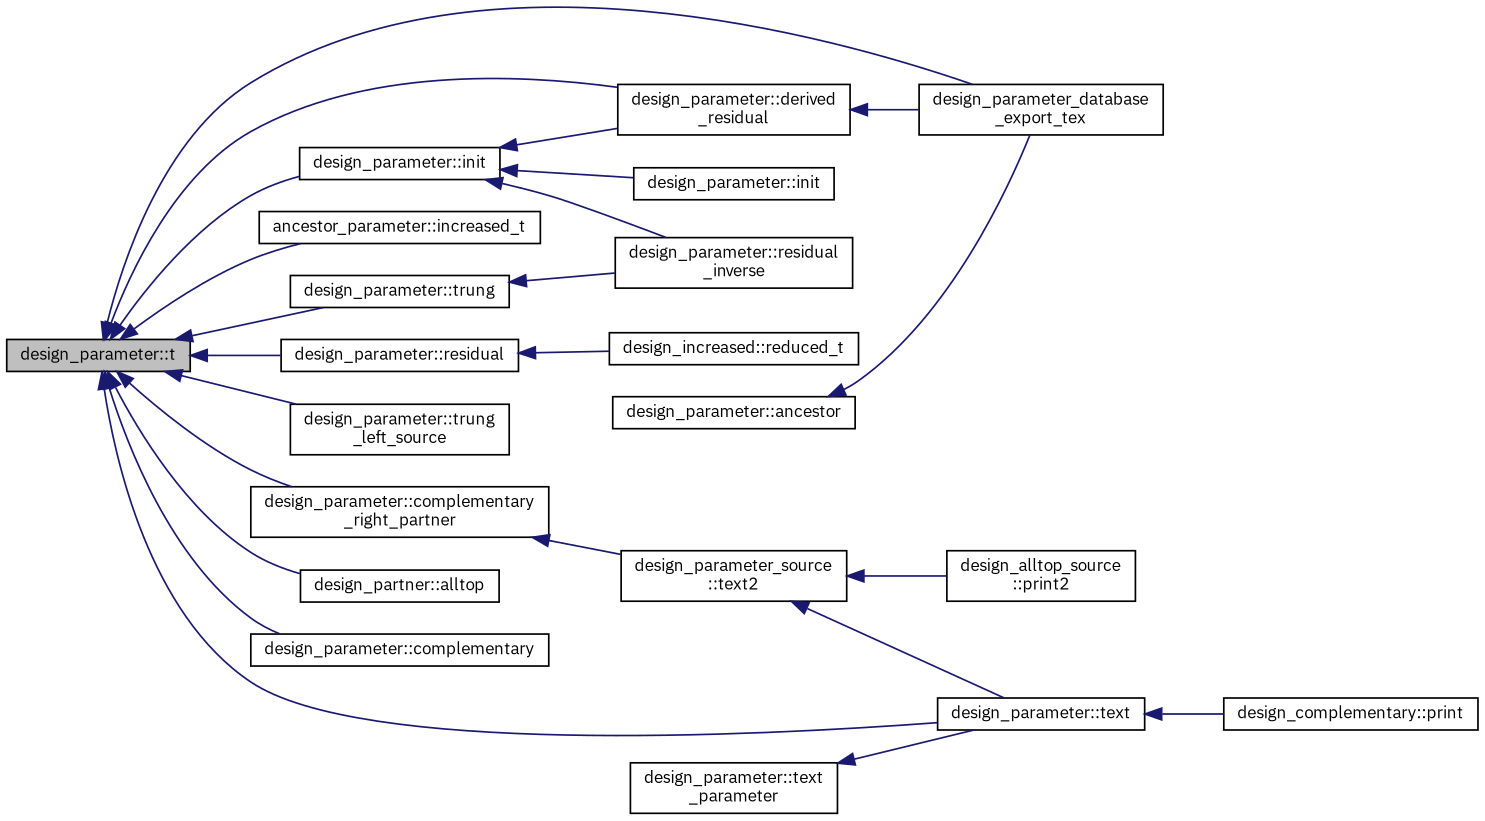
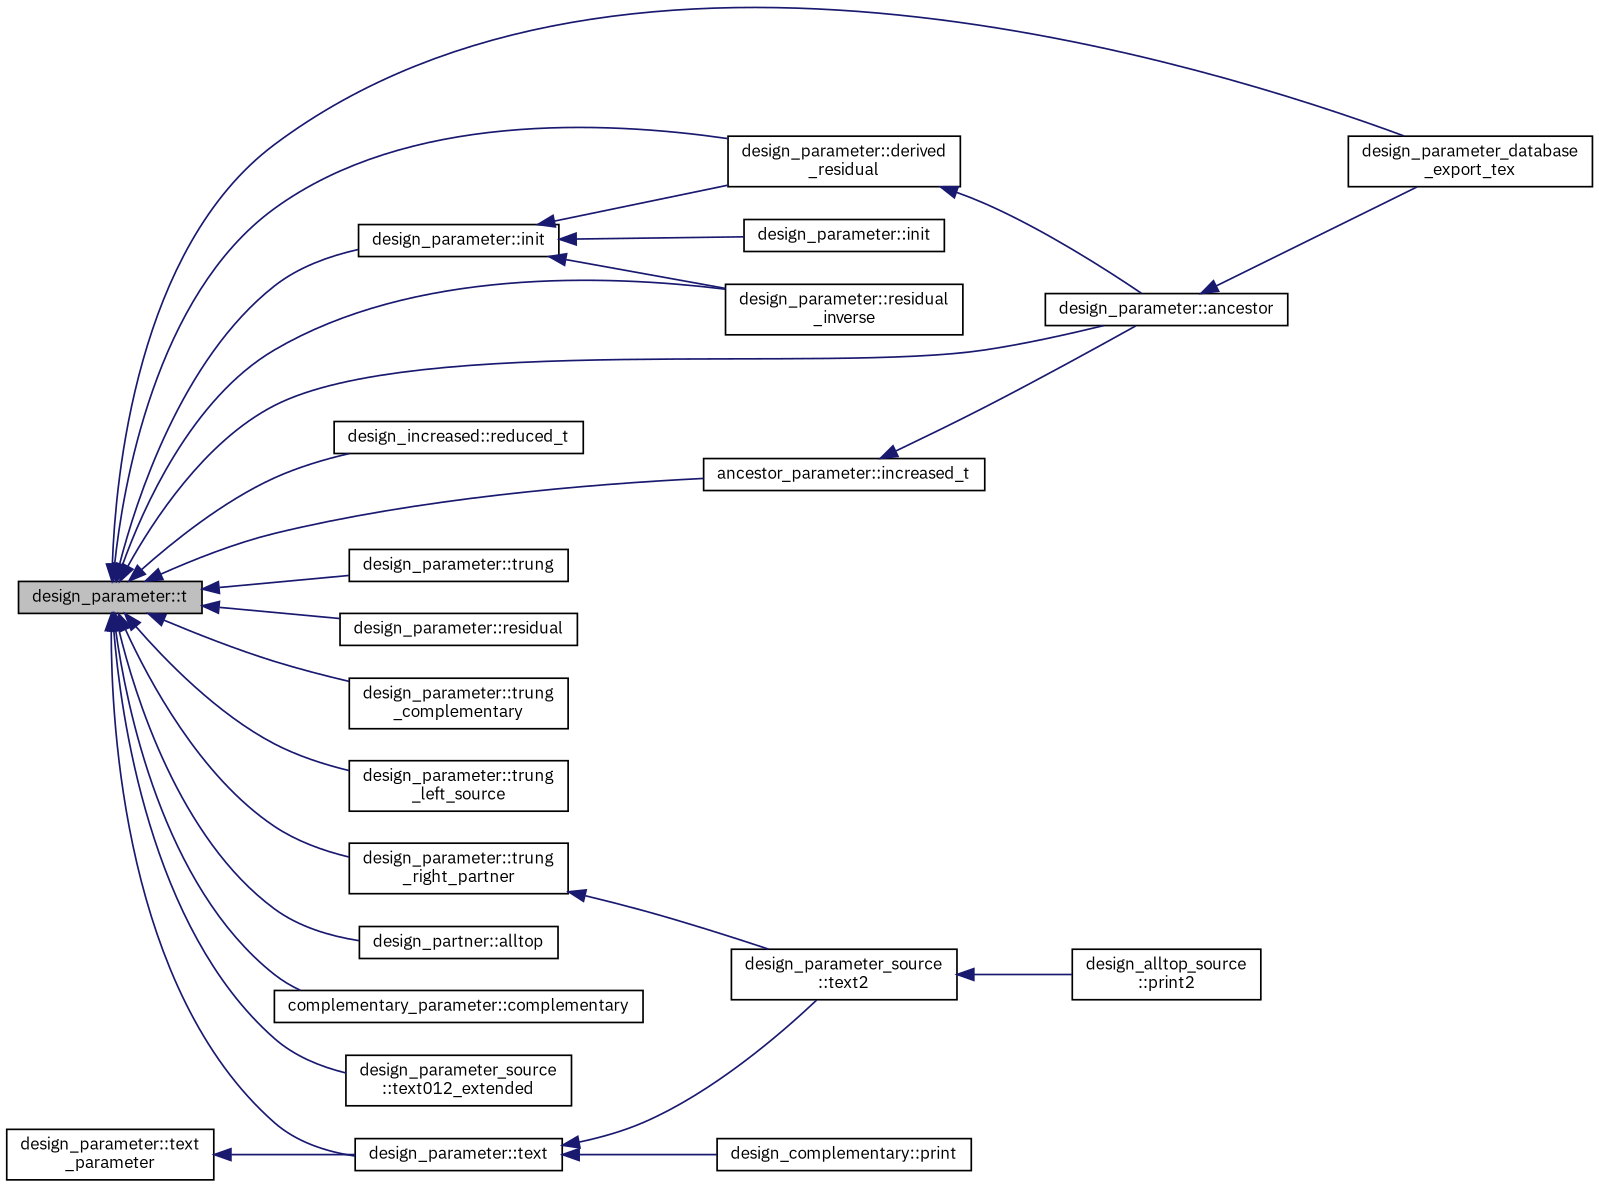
  digraph {
    fontname="IBM Plex Sans"
    rankdir=LR
    node [color=black fillcolor=white fontname="IBM Plex Sans" fontsize=10 shape=record style=filled]
    edge [color=midnightblue dir=back fontname="IBM Plex Sans" fontsize=10 labelfontname=Helvetica labelfontsize=10 style=solid]
    n1 [fillcolor=grey75 fontcolor=black height=0.2 label="design_parameter::t" width=0.4]
    n2 [height=0.2 label="design_parameter_database\l_export_tex" width=0.4]
    n3 [height=0.2 label="design_parameter::init" width=0.4]
    n4 [height=0.2 label="design_parameter::derived\l_residual" width=0.4]
    n5 [height=0.2 label="design_parameter::ancestor" width=0.4]
    n6 [height=0.2 label="design_parameter::residual\l_inverse" width=0.4]
    n7 [height=0.2 label="design_increased::reduced_t" width=0.4]
    n8 [height=0.2 label="ancestor_parameter::increased_t" width=0.4]
    n9 [height=0.2 label="design_parameter::trung" width=0.4]
    n10 [height=0.2 label="design_parameter::residual" width=0.4]
+   n11 [height=0.2 label="design_parameter::trung\l_complementary" width=0.4]
    n12 [height=0.2 label="design_parameter::trung\l_left_source" width=0.4]
-   n13 [height=0.2 label="design_parameter::complementary\l_right_partner" width=0.4]
+   n13 [height=0.2 label="design_parameter::trung\l_right_partner" width=0.4]
    n14 [height=0.2 label="design_partner::alltop" width=0.4]
-   n15 [height=0.2 label="design_parameter::complementary" width=0.4]
+   n15 [height=0.2 label="complementary_parameter::complementary" width=0.4]
+   n16 [height=0.2 label="design_parameter_source\l::text012_extended" width=0.4]
    n17 [height=0.2 label="design_parameter::text" width=0.4]
    n18 [height=0.2 label="design_parameter::init" width=0.4]
    n19 [height=0.2 label="design_parameter::text\l_parameter" width=0.4]
    n20 [height=0.2 label="design_parameter_source\l::text2" width=0.4]
    n21 [height=0.2 label="design_complementary::print" width=0.4]
    n22 [height=0.2 label="design_alltop_source\l::print2" width=0.4]
    n1 -> n2
    n1 -> n3
    n1 -> n4
-   n9 -> n6
-   n10 -> n7
+   n1 -> n5
+   n1 -> n6
+   n1 -> n7
    n1 -> n8
    n1 -> n9
    n1 -> n10
+   n1 -> n11
    n1 -> n12
    n1 -> n13
    n1 -> n14
    n1 -> n15
+   n1 -> n16
    n1 -> n17
    n3 -> n4
    n3 -> n6
    n3 -> n18
-   n4 -> n2
+   n4 -> n5
    n5 -> n2
+   n8 -> n5
    n13 -> n20
    n17 -> n21
    n19 -> n17
-   n20 -> n17
+   n17 -> n20
    n20 -> n22
  }
